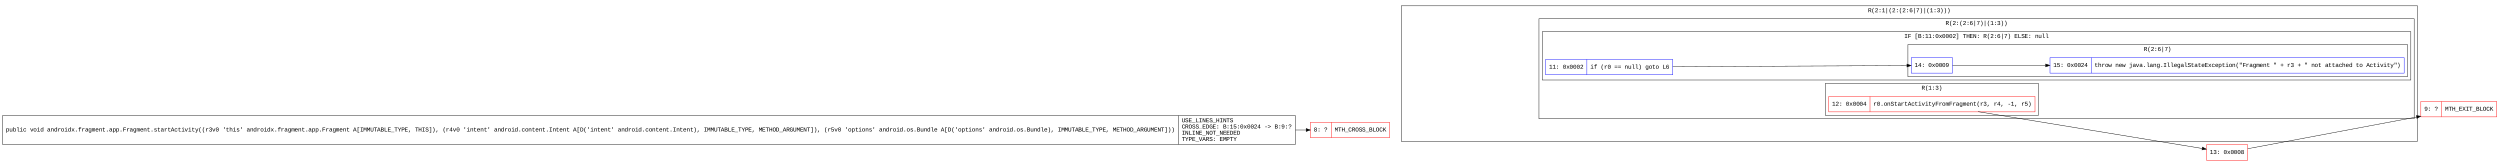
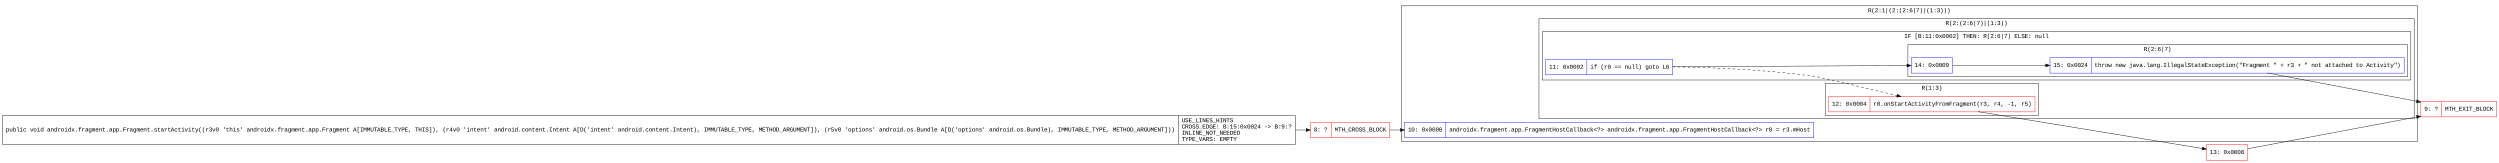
  digraph {
    fontname="Liberation Mono"
    rankdir=LR
    node [color=blue fontname="Liberation Mono" shape=record]
    edge [fontname="Liberation Mono"]
    n1 [label="{14\:\ 0x0009}"]
    n2 [label="{15\:\ 0x0024|throw new java.lang.IllegalStateException(\"Fragment \" + r3 + \" not attached to Activity\")\l}"]
    n3 [label="{11\:\ 0x0002|if (r0 == null) goto L6\l}"]
    n4 [color=red label="{12\:\ 0x0004|r0.onStartActivityFromFragment(r3, r4, \-1, r5)\l}"]
+   n5 [label="{10\:\ 0x0000|androidx.fragment.app.FragmentHostCallback\<?\> androidx.fragment.app.FragmentHostCallback\<?\> r0 = r3.mHost\l}"]
    n6 [color=red label="{9\:\ ?|MTH_EXIT_BLOCK\l}"]
    n7 [color=red label="{13\:\ 0x0008}"]
    n8 [color=red label="{8\:\ ?|MTH_CROSS_BLOCK\l}"]
    n9 [label="{public void androidx.fragment.app.Fragment.startActivity((r3v0 'this' androidx.fragment.app.Fragment A[IMMUTABLE_TYPE, THIS]), (r4v0 'intent' android.content.Intent A[D('intent' android.content.Intent), IMMUTABLE_TYPE, METHOD_ARGUMENT]), (r5v0 'options' android.os.Bundle A[D('options' android.os.Bundle), IMMUTABLE_TYPE, METHOD_ARGUMENT]))  | USE_LINES_HINTS\lCROSS_EDGE: B:15:0x0024 \-\> B:9:?\lINLINE_NOT_NEEDED\lTYPE_VARS: EMPTY\l}" color=""]
    subgraph cluster_1 {
      label="R(2:1|(2:(2:6|7)|(1:3)))"
+     n5
      subgraph cluster_2 {
        label="R(2:(2:6|7)|(1:3))"
        subgraph cluster_3 {
          label="IF [B:11:0x0002] THEN: R(2:6|7) ELSE: null"
          n3
          subgraph cluster_4 {
            label="R(2:6|7)"
            n1
            n2
          }
        }
        subgraph cluster_5 {
          label="R(1:3)"
          n4
        }
      }
    }
    n1 -> n2
+   n2 -> n6
    n3 -> n1
+   n3 -> n4 [style=dashed]
    n4 -> n7
    n7 -> n6
+   n8 -> n5
    n9 -> n8
  }
